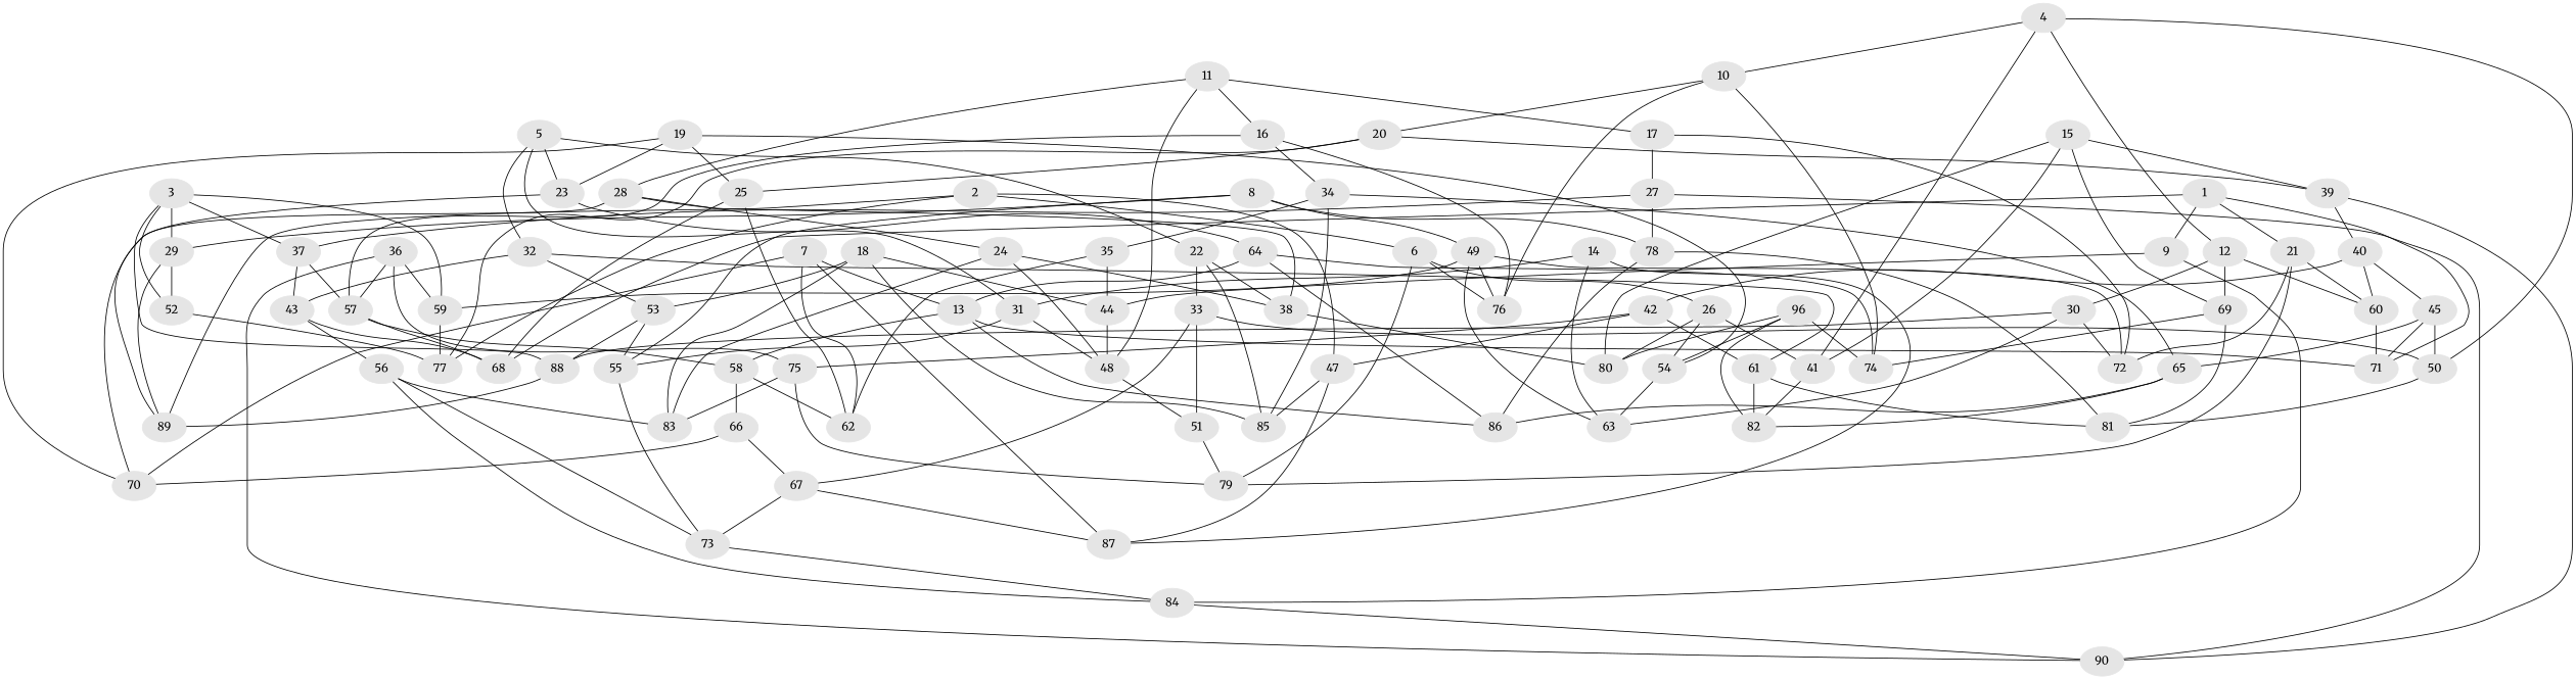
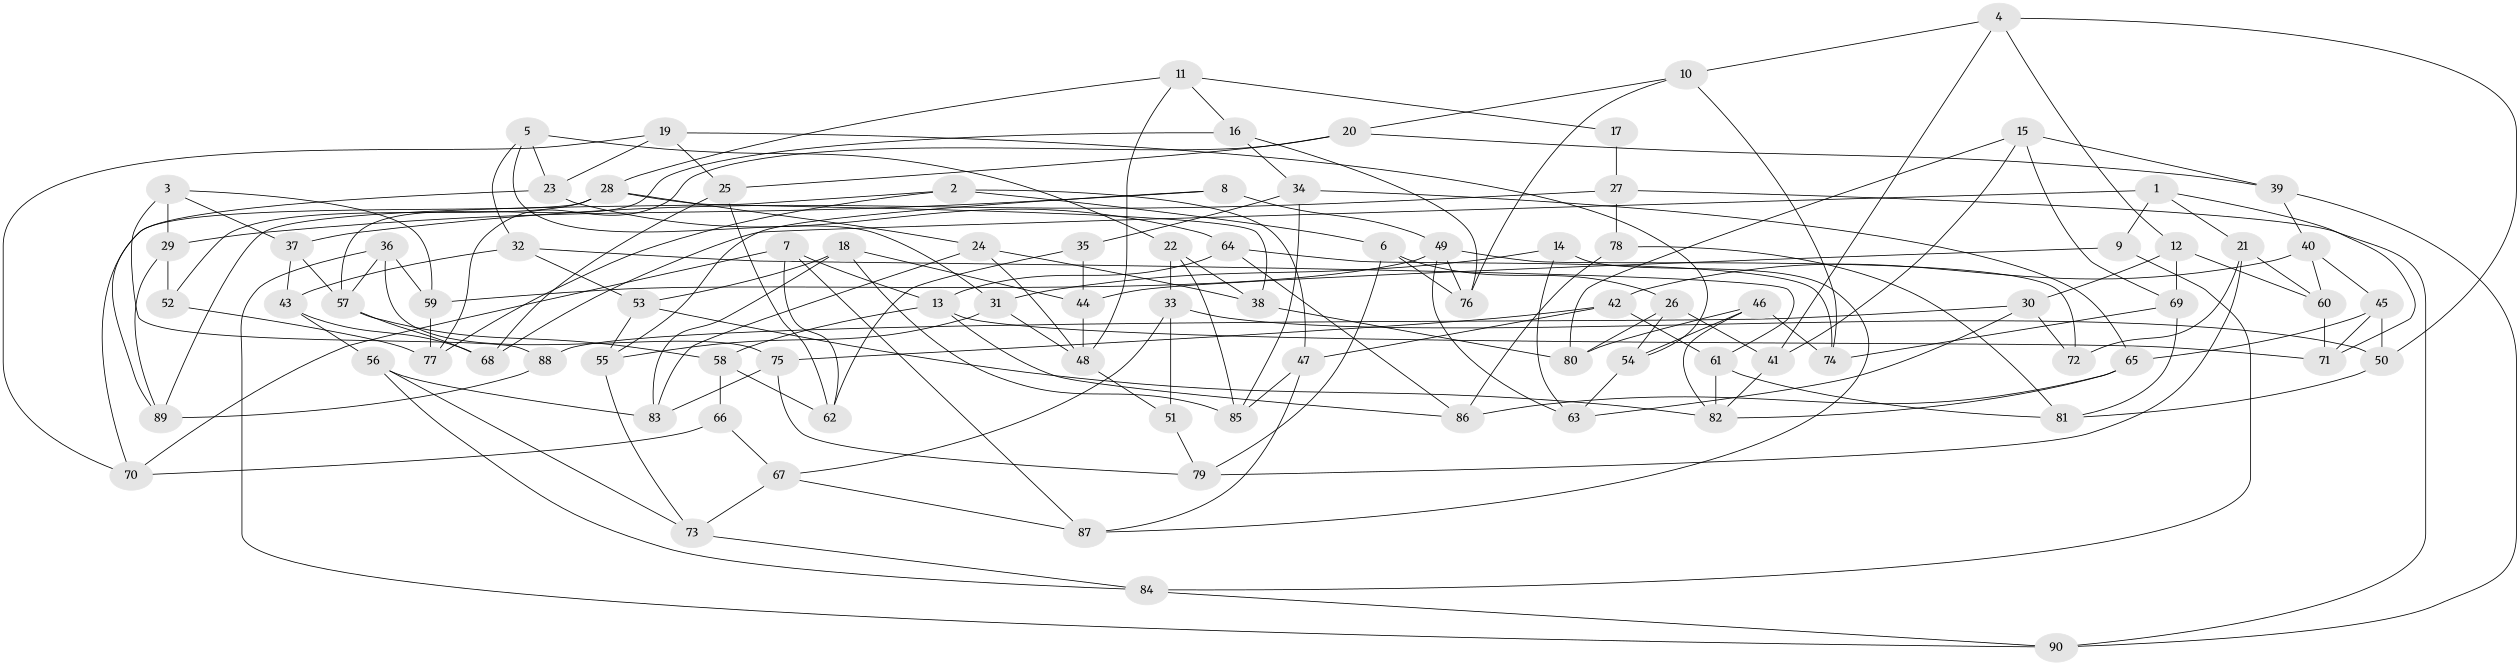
  graph {
    fontname=Merriweather
    node [color=gray90 fontname=Merriweather style=filled]
    edge [fontname=Merriweather]
    1
    9
    21
    68
    71
    44
    84
    79
    60
    72
    2
    6
    47
    77
    89
    26
    76
    87
    85
    3
    29
    37
    59
    88
    52
    57
    43
    4
    10
    12
    41
    50
    20
    74
    30
    69
    82
    81
    5
    22
    23
    31
    32
    33
    38
    64
    55
    48
    53
    61
    80
    54
    7
    13
    62
    70
    58
    86
    8
    49
    78
    63
    73
    90
    39
    25
    11
    16
    17
    28
    34
    27
    24
    51
    66
    14
    83
    15
    40
    35
    65
    18
    19
    67
    56
    36
    75
    42
    45
-   46 [label=96]
+   46
    1 -- 9
    1 -- 21
    1 -- 68
    1 -- 71
    9 -- 44
    9 -- 84
    21 -- 79
    21 -- 60
    21 -- 72
    44 -- 48
    84 -- 90
    60 -- 71
    2 -- 6
    2 -- 47
    2 -- 77
    2 -- 89
    6 -- 79
    6 -- 26
    6 -- 76
    47 -- 87
    47 -- 85
    26 -- 41
    26 -- 80
    26 -- 54
    3 -- 29
    3 -- 37
    3 -- 59
    3 -- 88
    29 -- 89
    29 -- 52
    37 -- 57
    37 -- 43
    59 -- 77
    88 -- 89
    52 -- 77
    57 -- 68
    57 -- 58
    43 -- 68
    43 -- 56
    4 -- 10
    4 -- 12
    4 -- 41
    4 -- 50
    10 -- 76
    10 -- 20
    10 -- 74
    12 -- 60
    12 -- 30
    12 -- 69
    41 -- 82
    50 -- 81
    20 -- 77
    20 -- 39
    20 -- 25
    30 -- 72
    30 -- 88
    30 -- 63
    69 -- 74
    69 -- 81
    5 -- 22
    5 -- 23
    5 -- 31
    5 -- 32
    22 -- 85
    22 -- 33
    22 -- 38
    23 -- 89
    23 -- 64
    31 -- 55
    31 -- 48
    32 -- 43
    32 -- 53
    32 -- 61
    33 -- 50
    33 -- 51
    33 -- 67
    38 -- 80
    64 -- 74
    64 -- 13
    64 -- 86
    55 -- 73
    48 -- 51
-   53 -- 88
+   53 -- 82
    53 -- 55
    61 -- 82
    61 -- 81
    54 -- 63
    7 -- 87
    7 -- 13
    7 -- 62
    7 -- 70
    13 -- 71
    13 -- 58
    13 -- 86
    58 -- 62
    58 -- 66
    8 -- 29
    8 -- 55
    8 -- 49
-   8 -- 78
    49 -- 72
    49 -- 76
    49 -- 59
    49 -- 63
    78 -- 81
    78 -- 86
    73 -- 84
    39 -- 90
    39 -- 40
    25 -- 68
    25 -- 62
    11 -- 48
    11 -- 16
    11 -- 17
    11 -- 28
    16 -- 76
    16 -- 57
    16 -- 34
-   17 -- 72
    17 -- 27
-   3 -- 52
+   28 -- 52
    28 -- 38
    28 -- 70
    28 -- 24
    34 -- 85
    34 -- 35
    34 -- 65
    27 -- 37
    27 -- 78
    27 -- 90
    24 -- 38
    24 -- 48
    24 -- 83
    51 -- 79
    66 -- 70
    66 -- 67
    14 -- 87
    14 -- 31
    14 -- 63
    15 -- 41
    15 -- 69
    15 -- 80
    15 -- 39
    40 -- 60
    40 -- 42
    40 -- 45
    35 -- 44
    35 -- 62
    65 -- 82
    65 -- 86
    18 -- 44
    18 -- 85
    18 -- 53
    18 -- 83
    19 -- 23
    19 -- 54
    19 -- 70
    19 -- 25
    67 -- 87
    67 -- 73
    56 -- 84
    56 -- 73
    56 -- 83
    36 -- 59
    36 -- 57
    36 -- 90
    36 -- 75
    75 -- 79
    75 -- 83
    42 -- 47
    42 -- 61
    42 -- 75
    45 -- 71
    45 -- 50
    45 -- 65
    46 -- 74
    46 -- 82
    46 -- 80
    46 -- 54
  }
